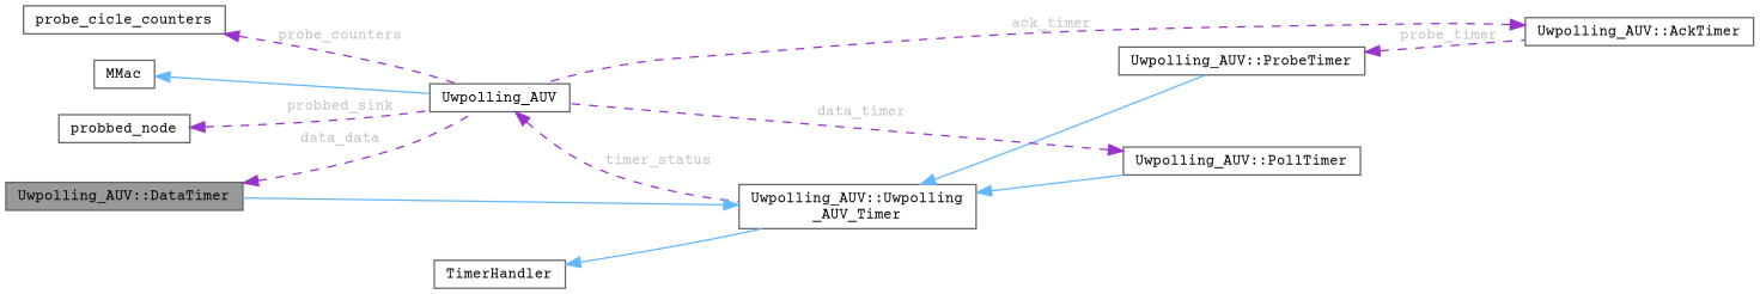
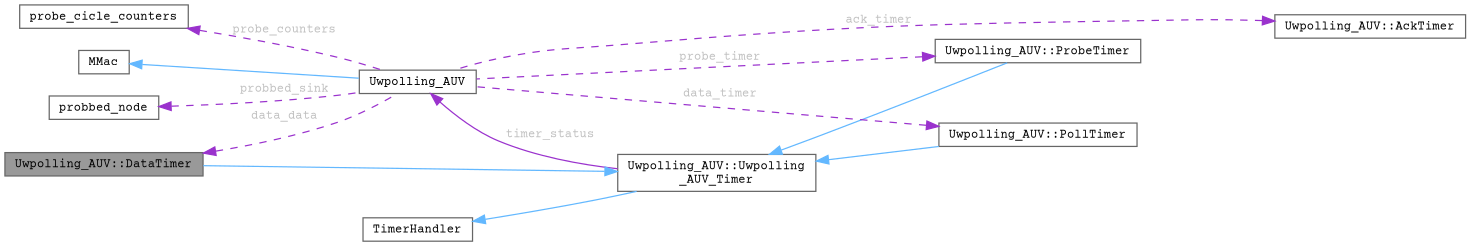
  digraph {
    fontname="Courier Prime"
    rankdir=LR
    node [color=gray40 fillcolor=white fontname="Courier Prime" fontsize=10 shape=box style=filled]
    edge [color=darkorchid3 dir=back fontcolor=grey fontname="Courier Prime" fontsize=10 labelfontname=Helvetica labelfontsize=10 style=dashed]
    n1 [fillcolor=grey60 fontcolor=black height=0.2 label="Uwpolling_AUV::DataTimer" width=0.4]
    n2 [height=0.2 label=Uwpolling_AUV width=0.4]
    n3 [height=0.2 label="Uwpolling_AUV::Uwpolling\l_AUV_Timer" width=0.4]
    n4 [height=0.2 label="Uwpolling_AUV::ProbeTimer" width=0.4]
    n5 [height=0.2 label="Uwpolling_AUV::PollTimer" width=0.4]
    n6 [height=0.2 label="Uwpolling_AUV::AckTimer" width=0.4]
    n7 [height=0.2 label=TimerHandler width=0.4]
    n8 [height=0.2 label=MMac width=0.4]
    n9 [height=0.2 label=probbed_node width=0.4]
    n10 [height=0.2 label=probe_cicle_counters width=0.4]
    n1 -> n2 [label=" data_data"]
-   n2 -> n3 [label=" timer_status"]
+   n2 -> n3 [label=" timer_status" style=solid]
    n3 -> n1 [color=steelblue1 style=solid fontcolor=""]
    n3 -> n4 [color=steelblue1 style=solid fontcolor=""]
    n3 -> n5 [color=steelblue1 style=solid fontcolor=""]
-   n4 -> n6 [label=" probe_timer"]
+   n4 -> n2 [label=" probe_timer"]
    n5 -> n2 [label=" data_timer"]
    n6 -> n2 [label=" ack_timer"]
    n7 -> n3 [color=steelblue1 style=solid fontcolor=""]
    n8 -> n2 [color=steelblue1 style=solid fontcolor=""]
    n9 -> n2 [label=" probbed_sink"]
    n10 -> n2 [label=" probe_counters"]
  }
